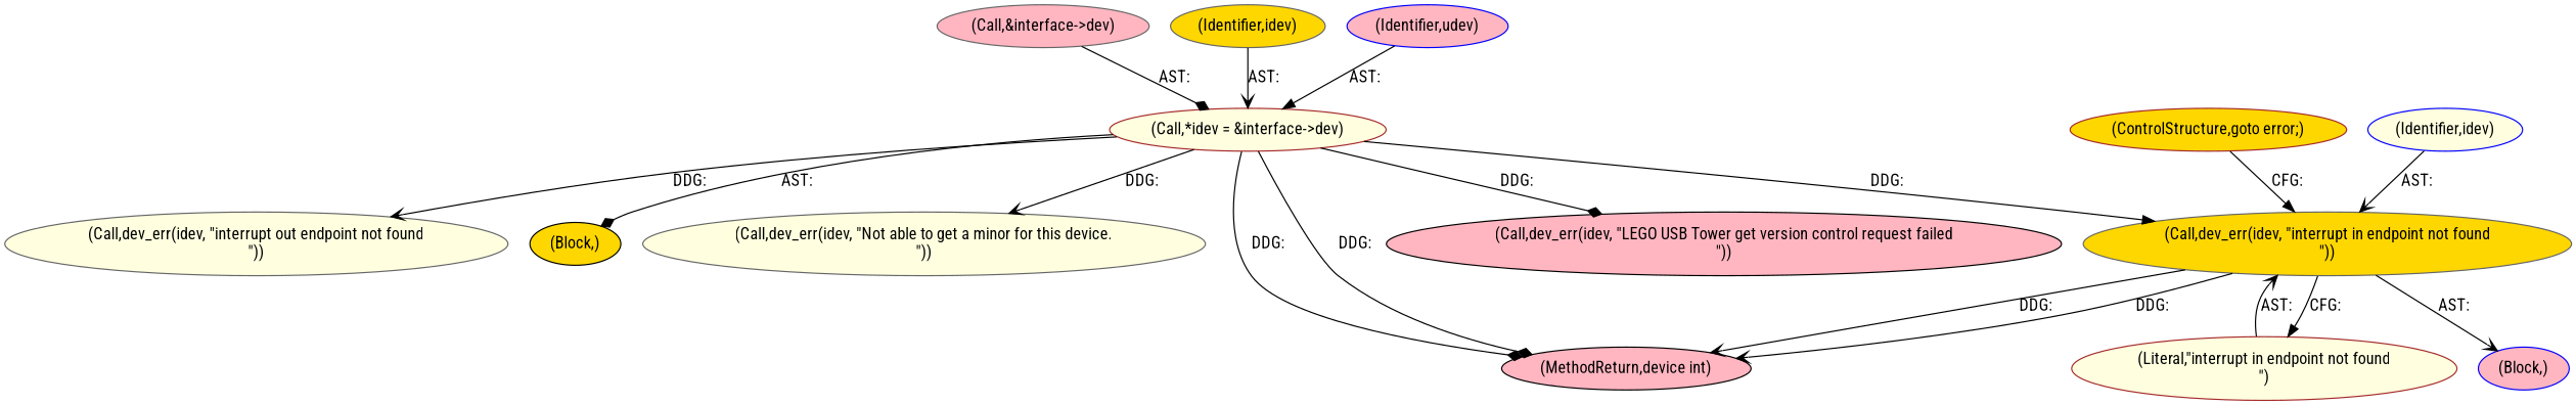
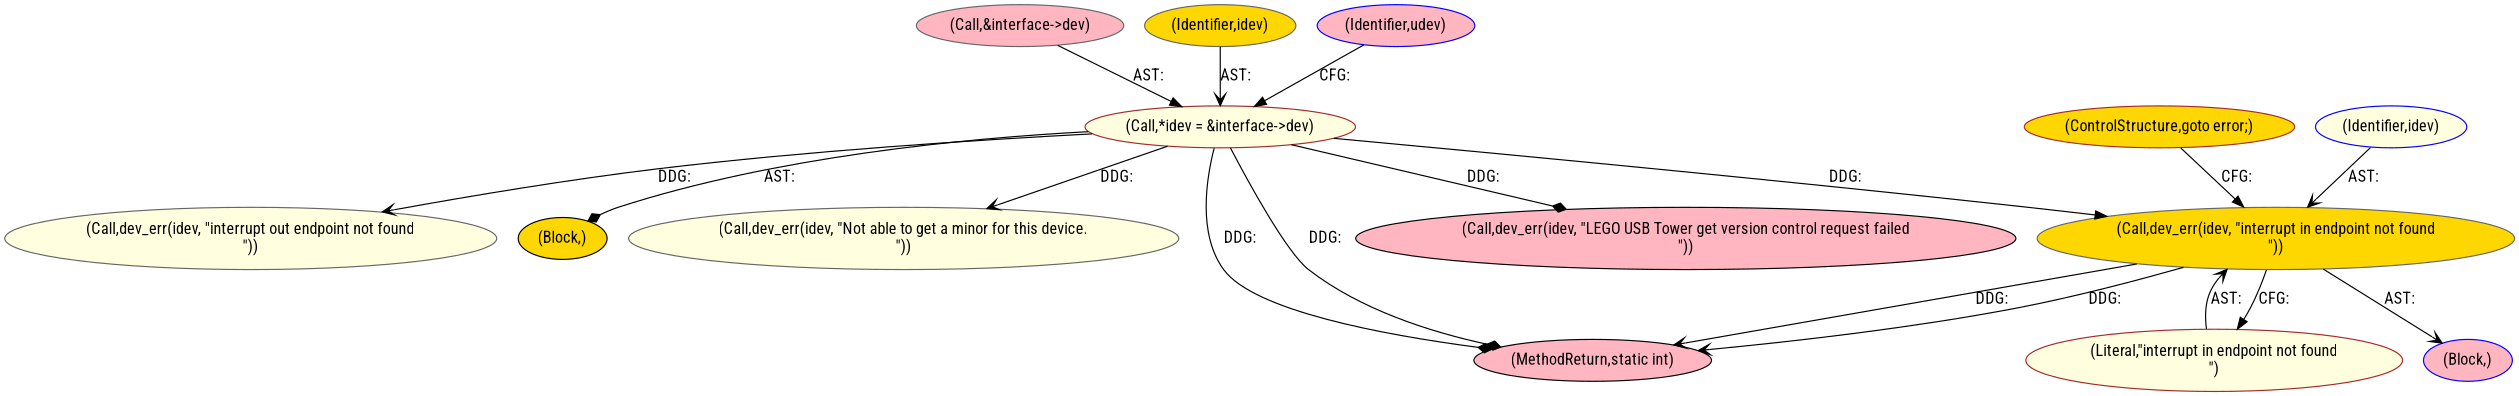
  digraph {
    fontname="Roboto Condensed"
    node [color=gray40 fillcolor=lightpink fontname="Roboto Condensed" style=filled]
    edge [arrowhead=vee fontname="Roboto Condensed"]
    n1 [fillcolor=gold label="(Call,dev_err(idev, \"interrupt in endpoint not found\n\"))"]
-   n2 [color=black label="(MethodReturn,device int)"]
+   n2 [color=black label="(MethodReturn,static int)"]
    n3 [color=brown fillcolor=lightyellow label="(Literal,\"interrupt in endpoint not found\n\")"]
    n4 [color=blue label="(Block,)"]
    n5 [color=brown fillcolor=lightyellow label="(Call,*idev = &interface->dev)"]
    n6 [color=black label="(Call,dev_err(idev, \"LEGO USB Tower get version control request failed\n\"))"]
    n7 [fillcolor=lightyellow label="(Call,dev_err(idev, \"interrupt out endpoint not found\n\"))"]
    n8 [color=black fillcolor=gold label="(Block,)"]
    n9 [fillcolor=lightyellow label="(Call,dev_err(idev, \"Not able to get a minor for this device.\n\"))"]
    n10 [label="(Call,&interface->dev)"]
    n11 [color=brown fillcolor=gold label="(ControlStructure,goto error;)"]
    n12 [fillcolor=gold label="(Identifier,idev)"]
    n13 [color=blue label="(Identifier,udev)"]
    n14 [color=blue fillcolor=lightyellow label="(Identifier,idev)"]
    n1 -> n2 [label="DDG: "]
    n1 -> n2 [label="DDG: "]
    n1 -> n3 [arrowhead=normal label="CFG: "]
    n1 -> n4 [label="AST: "]
    n3 -> n1 [label="AST: "]
    n5 -> n1 [arrowhead=normal label="DDG: "]
    n5 -> n2 [arrowhead=diamond label="DDG: "]
    n5 -> n2 [arrowhead=diamond label="DDG: "]
    n5 -> n6 [arrowhead=diamond label="DDG: "]
    n5 -> n7 [label="DDG: "]
    n5 -> n8 [arrowhead=diamond label="AST: "]
    n5 -> n9 [label="DDG: "]
-   n10 -> n5 [arrowhead=diamond label="AST: "]
+   n10 -> n5 [arrowhead=normal label="AST: "]
    n11 -> n1 [arrowhead=normal label="CFG: "]
    n12 -> n5 [label="AST: "]
-   n13 -> n5 [arrowhead=normal label="AST: "]
+   n13 -> n5 [arrowhead=normal label="CFG: "]
    n14 -> n1 [label="AST: "]
  }
